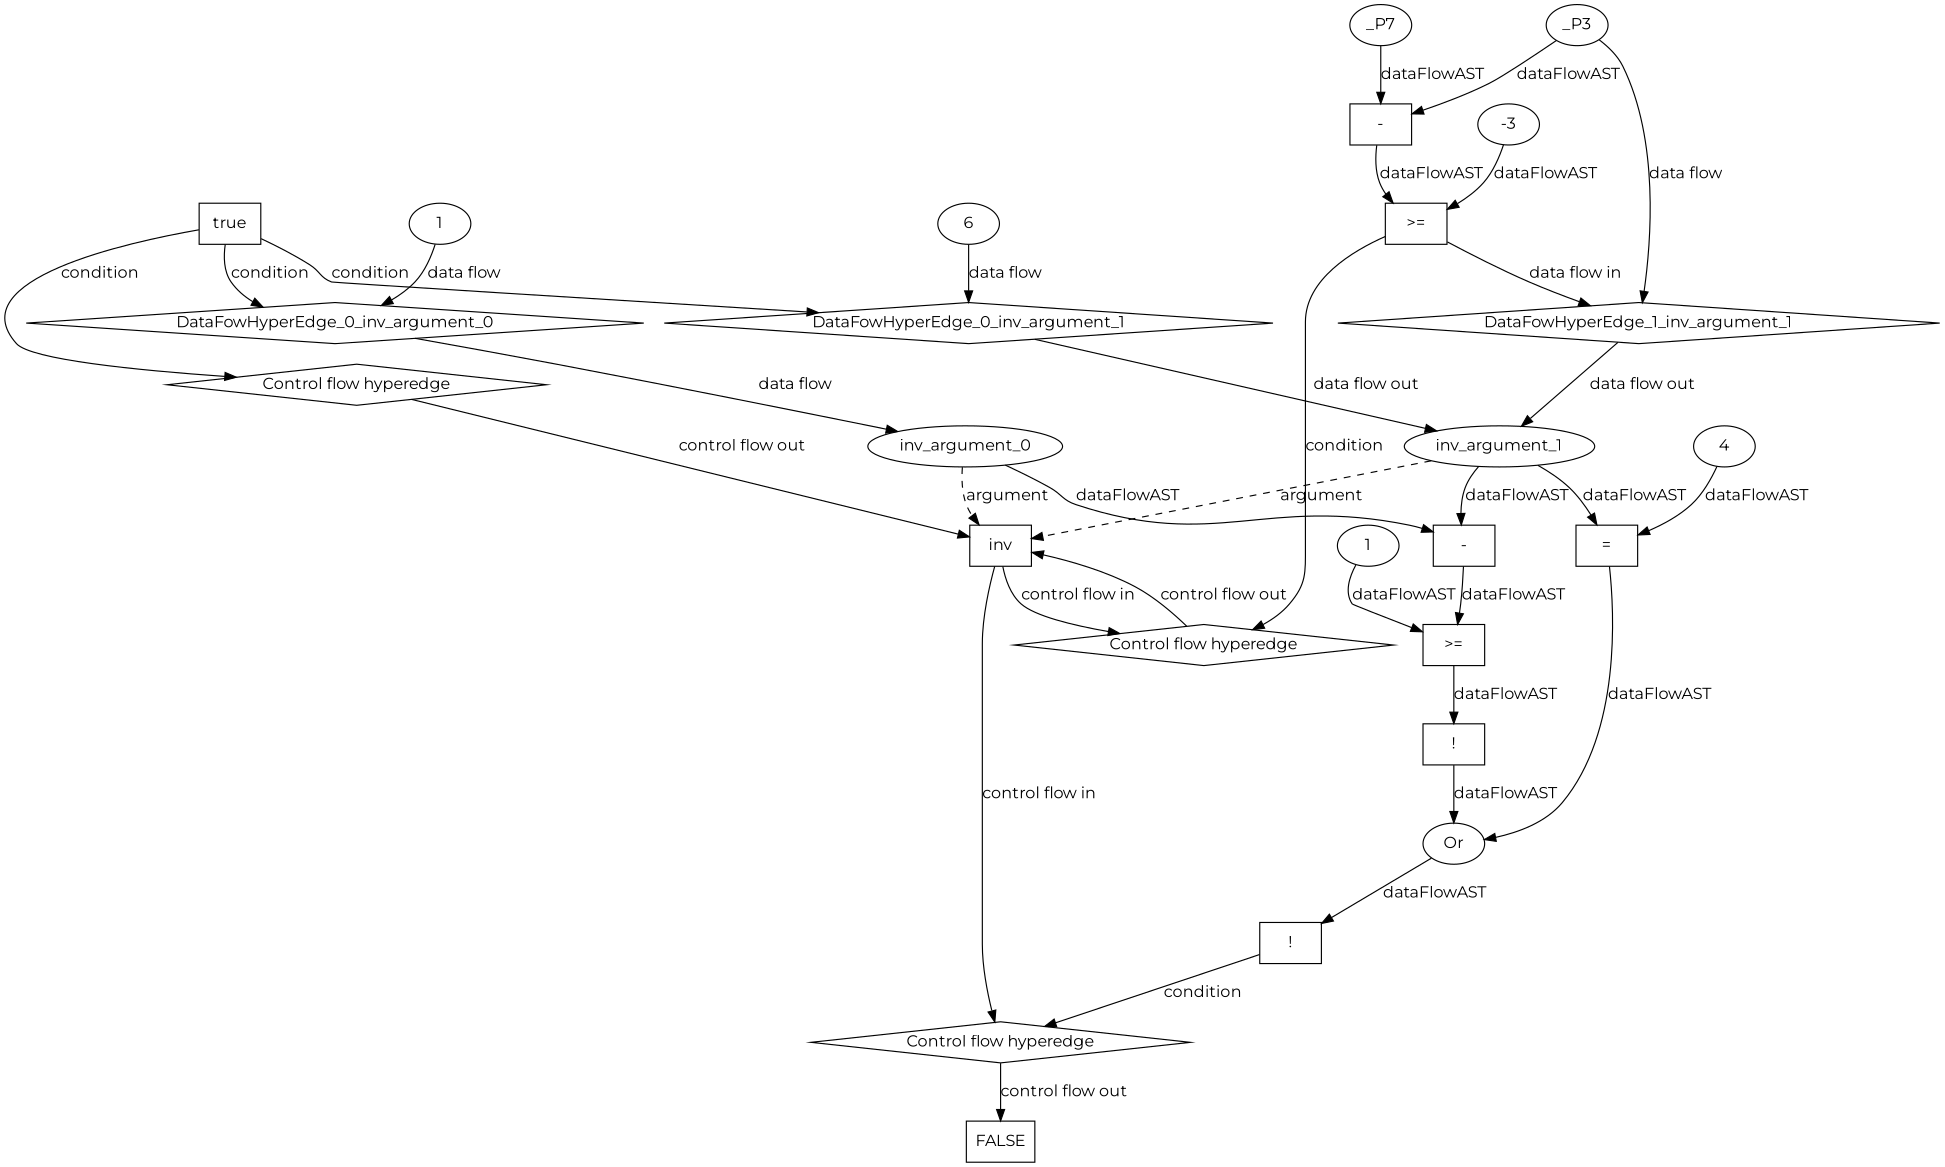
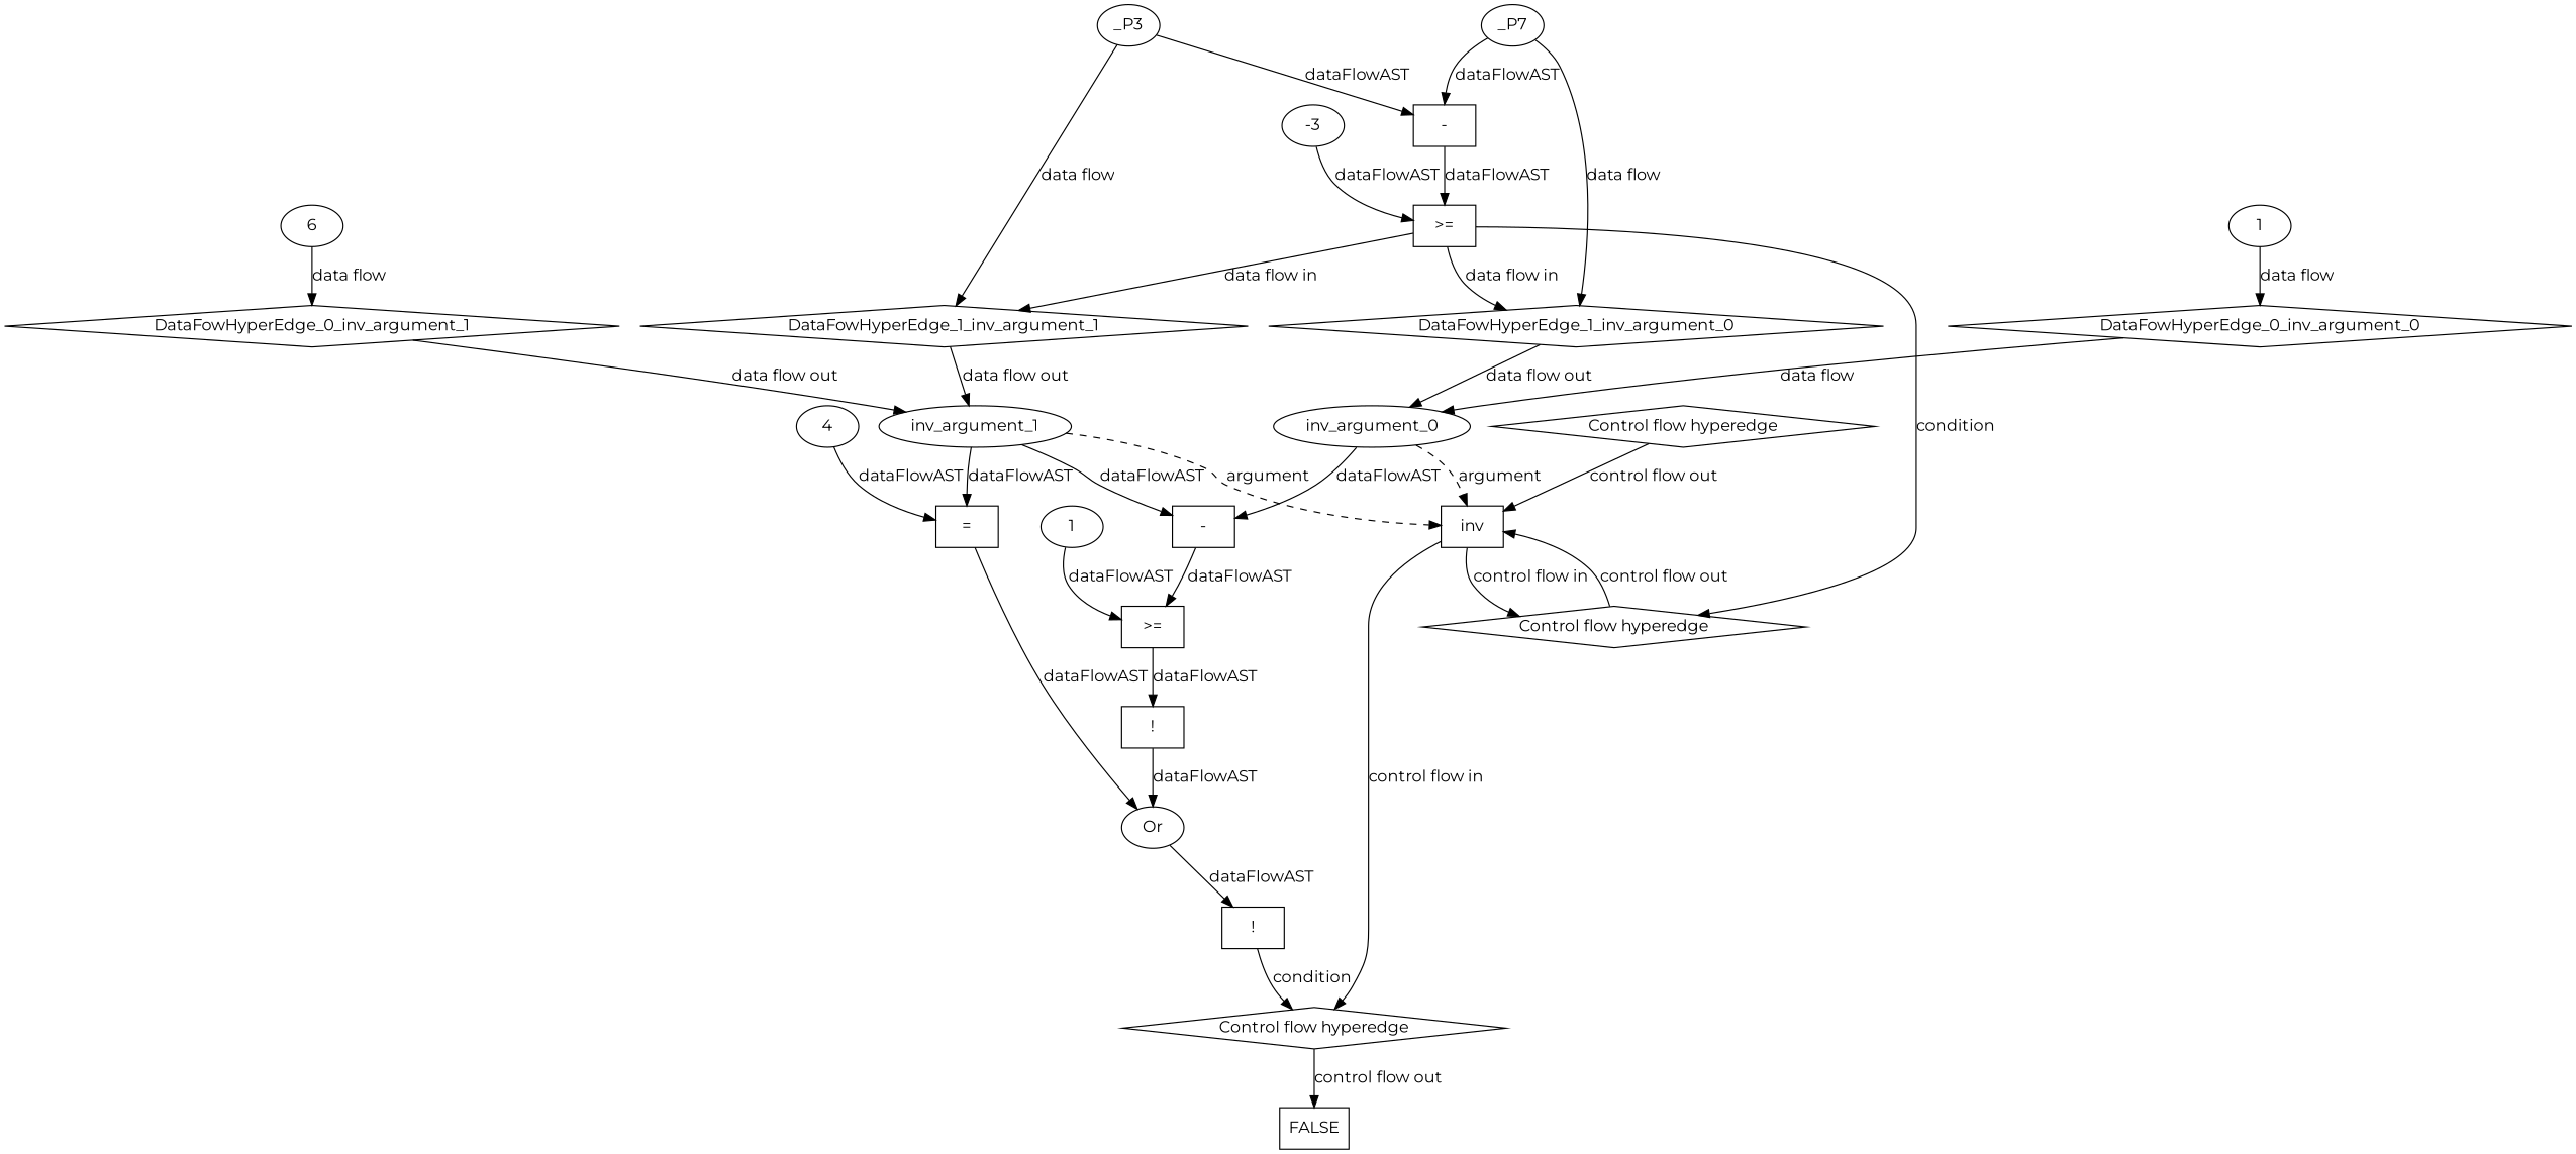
  digraph {
    fontname=Montserrat
    node [fontname=Montserrat shape=rect]
    edge [fontname=Montserrat]
    n1 [label=inv nodeName=inv]
    n2 [label="Control flow hyperedge" nodeName=ControlFowHyperEdge_1 shape=diamond]
    n3 [label="Control flow hyperedge" nodeName=ControlFowHyperEdge_2 shape=diamond]
    n4 [label=FALSE nodeName=FALSE]
    n5 [label="Control flow hyperedge" nodeName=ControlFowHyperEdge_0 shape=diamond]
    n6 [label=inv_argument_0 nodeName=argument0 shape=oval]
    n7 [label="-" nodeName=xxxFALSE___inv_2xxxguard_0_node_4]
    n8 [label=">=" nodeName=xxxFALSE___inv_2xxxguard_0_node_3]
    n9 [label=inv_argument_1 nodeName=argument1 shape=oval]
    n10 [label="=" nodeName=xxxFALSE___inv_2xxxguard_0_node_8]
    n11 [label=Or nodeName=xxxFALSE___inv_2xxxguard_0_node_1 shape=""]
-   n12 [label=true nodeName=true_0]
    n13 [label=DataFowHyperEdge_0_inv_argument_0 nodeName=DataFowHyperEdge_0_inv_argument_0 shape=diamond]
    n14 [label=DataFowHyperEdge_0_inv_argument_1 nodeName=DataFowHyperEdge_0_inv_argument_1 shape=diamond]
    n15 [label=1 nodeName=xxxinv___Initial_0xxxdataFlow_0_node_0 shape=""]
    n16 [label=6 nodeName=xxxinv___Initial_0xxxdataFlow1_node_0 shape=""]
    n17 [label=">=" nodeName=xxxinv___inv_1xxxguard_0_node_0]
+   n18 [label=DataFowHyperEdge_1_inv_argument_0 nodeName=DataFowHyperEdge_1_inv_argument_0 shape=diamond]
    n19 [label=DataFowHyperEdge_1_inv_argument_1 nodeName=DataFowHyperEdge_1_inv_argument_1 shape=diamond]
    n20 [label="-" nodeName=xxxinv___inv_1xxxguard_0_node_1]
    n21 [label=-3 nodeName=xxxinv___inv_1xxxguard_0_node_4 shape=""]
    n22 [label=_P3 nodeName=xxxinv___inv_1xxxdataFlow1_node_0 shape=""]
    n23 [label=_P7 nodeName=xxxinv___inv_1xxxdataFlow_0_node_0 shape=""]
    n24 [label="!" nodeName=xxxFALSE___inv_2xxxguard_0_node_0]
    n25 [label="!" nodeName=xxxFALSE___inv_2xxxguard_0_node_2]
    n26 [label=1 nodeName=xxxFALSE___inv_2xxxguard_0_node_7 shape=""]
    n27 [label=4 nodeName=xxxFALSE___inv_2xxxguard_0_node_10 shape=""]
    n1 -> n2 [label="control flow in"]
    n1 -> n3 [label="control flow in"]
    n2 -> n1 [label="control flow out"]
    n3 -> n4 [label="control flow out"]
    n5 -> n1 [label="control flow out"]
    n6 -> n1 [label=argument style=dashed]
    n6 -> n7 [label=dataFlowAST]
    n7 -> n8 [label=dataFlowAST]
    n8 -> n25 [label=dataFlowAST]
    n9 -> n1 [label=argument style=dashed]
    n9 -> n7 [label=dataFlowAST]
    n9 -> n10 [label=dataFlowAST]
    n10 -> n11 [label=dataFlowAST]
    n11 -> n24 [label=dataFlowAST]
-   n12 -> n5 [label=condition]
-   n12 -> n13 [label=condition]
-   n12 -> n14 [label=condition]
    n13 -> n6 [label="data flow"]
    n14 -> n9 [label="data flow out"]
    n15 -> n13 [label="data flow"]
    n16 -> n14 [label="data flow"]
    n17 -> n2 [label=condition]
+   n17 -> n18 [label="data flow in"]
    n17 -> n19 [label="data flow in"]
+   n18 -> n6 [label="data flow out"]
    n19 -> n9 [label="data flow out"]
    n20 -> n17 [label=dataFlowAST]
    n21 -> n17 [label=dataFlowAST]
    n22 -> n19 [label="data flow"]
    n22 -> n20 [label=dataFlowAST]
+   n23 -> n18 [label="data flow"]
    n23 -> n20 [label=dataFlowAST]
    n24 -> n3 [label=condition]
    n25 -> n11 [label=dataFlowAST]
    n26 -> n8 [label=dataFlowAST]
    n27 -> n10 [label=dataFlowAST]
  }
